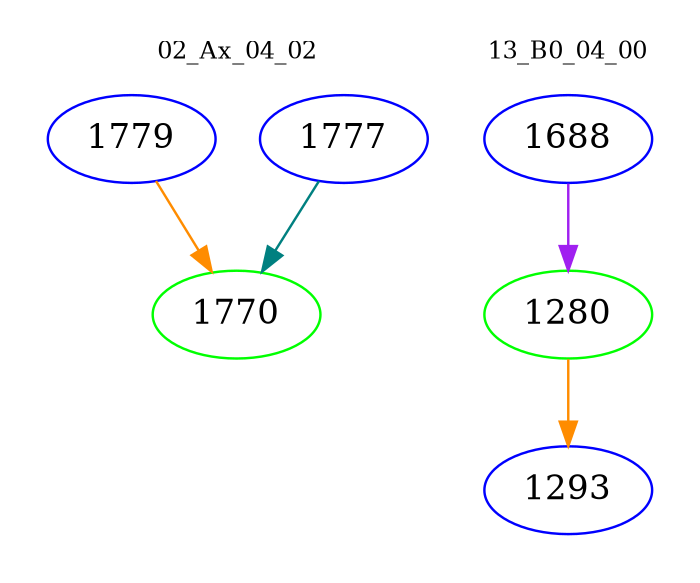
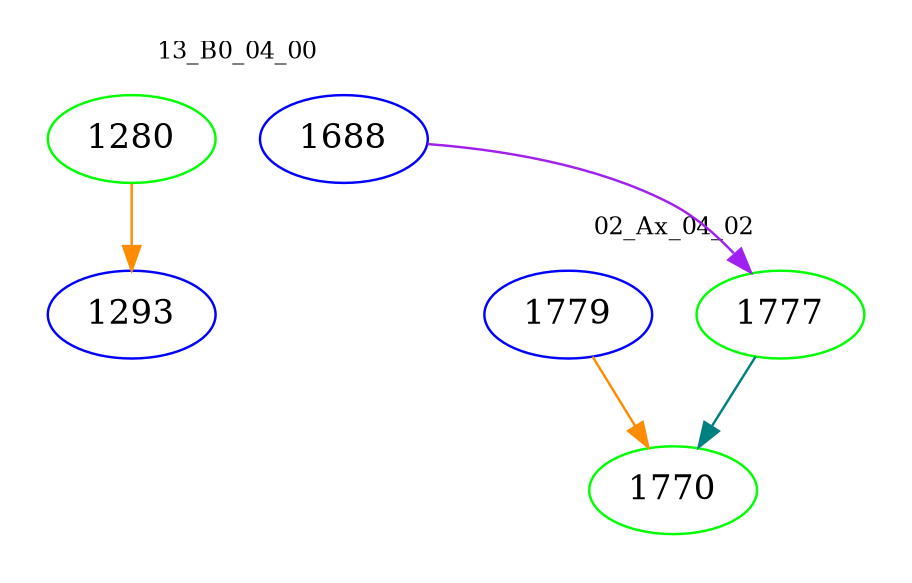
  digraph {
    node [color=blue]
    edge [color=darkorange]
-   n1 [label=1777]
+   n1 [color=green label=1777]
    n2 [color=green label=1770]
    n3 [label=1779]
    n4 [label=1688]
    n5 [color=green label=1280]
    n6 [label=1293]
    subgraph cluster_1 {
      color=white
      fontsize=10
      label="02_Ax_04_02"
      n1
      n2
      n3
    }
    subgraph cluster_2 {
      color=white
      fontsize=10
      label="13_B0_04_00"
      n4
      n5
      n6
    }
    n1 -> n2 [color=teal]
    n3 -> n2
-   n4 -> n5 [color=purple]
+   n4 -> n1 [color=purple]
    n5 -> n6
  }
